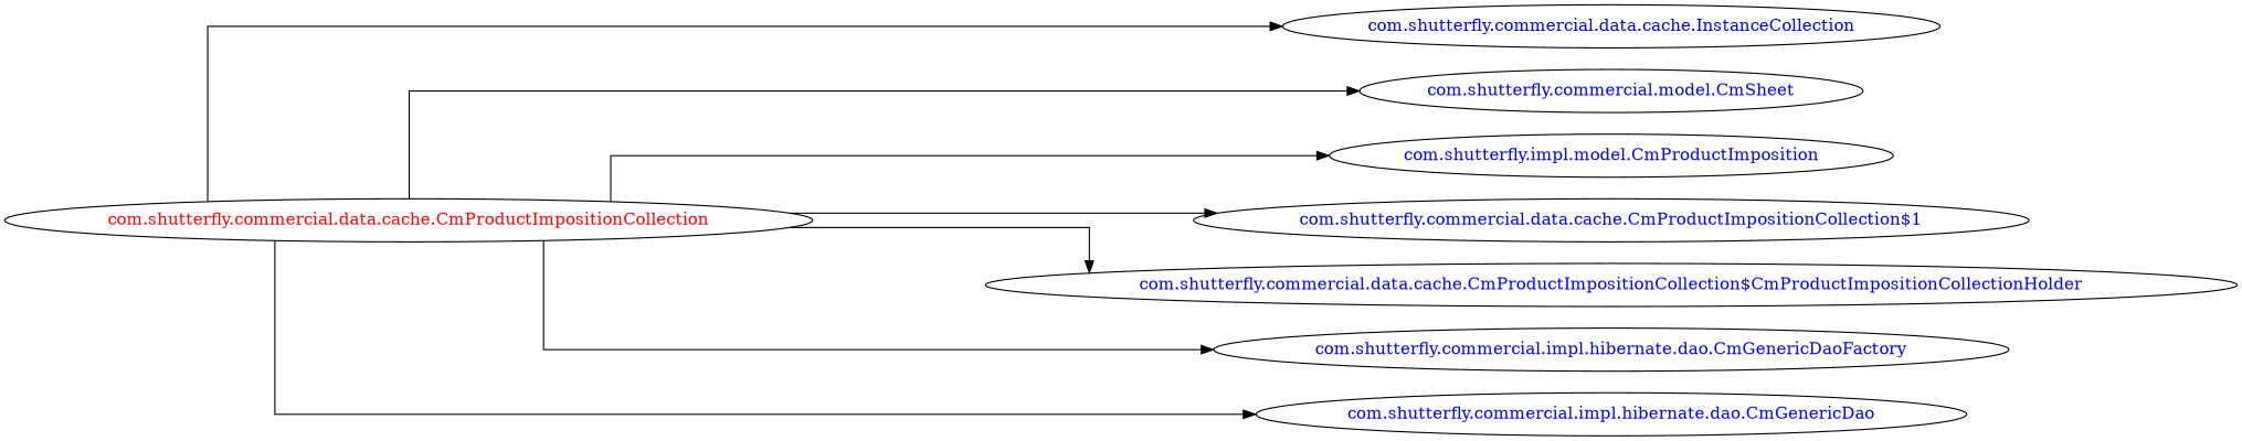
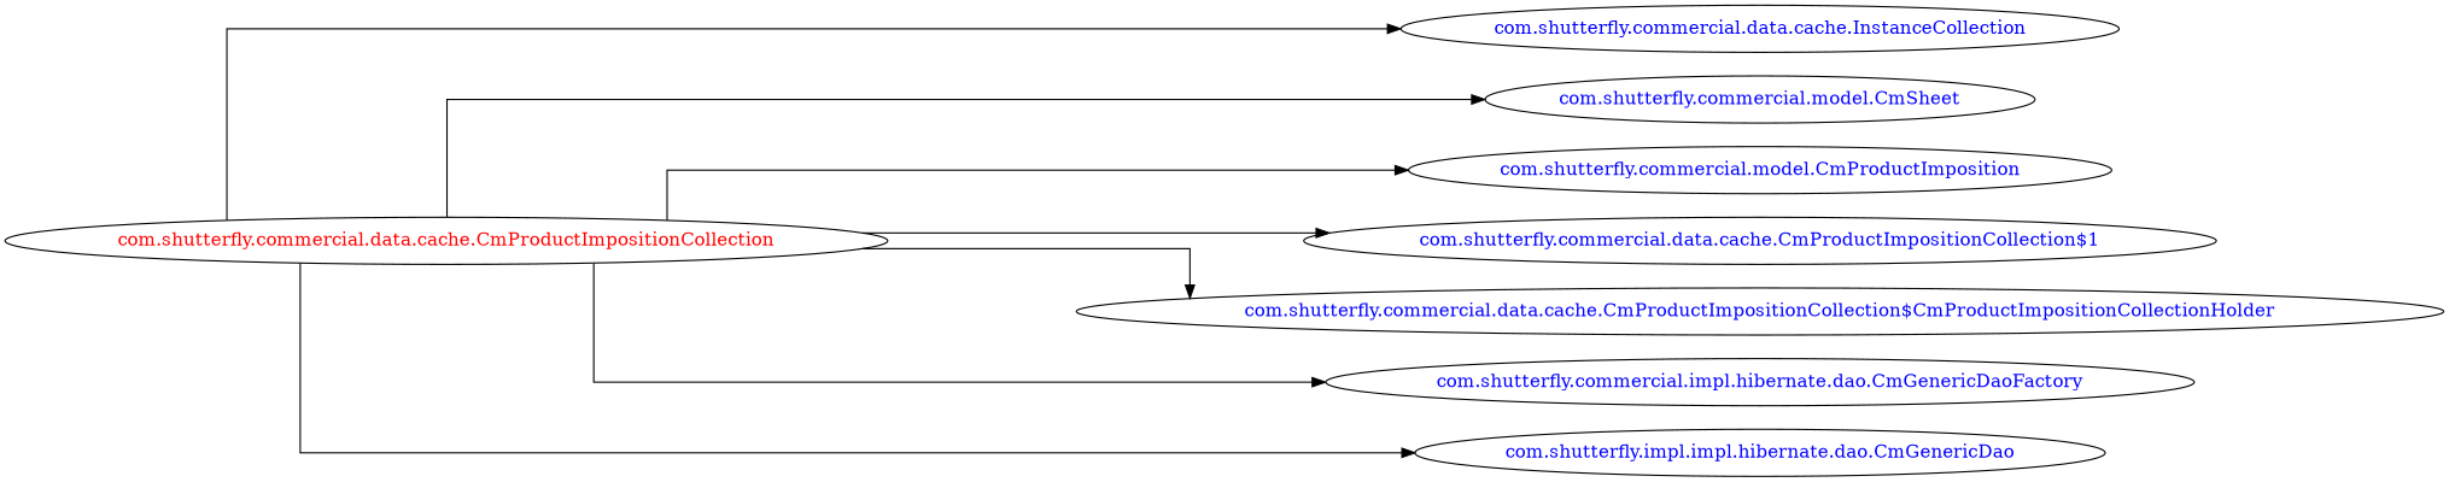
  digraph {
    concentrate=true
    rankdir=LR
    ranksep=2.0
    splines=ortho
    node [fontcolor=blue]
    "com.shutterfly.commercial.data.cache.CmProductImpositionCollection" [fontcolor=red]
    "com.shutterfly.commercial.data.cache.InstanceCollection"
    "com.shutterfly.commercial.model.CmSheet"
-   "com.shutterfly.commercial.model.CmProductImposition" [label="com.shutterfly.impl.model.CmProductImposition"]
+   "com.shutterfly.commercial.model.CmProductImposition"
    "com.shutterfly.commercial.data.cache.CmProductImpositionCollection$1"
    "com.shutterfly.commercial.data.cache.CmProductImpositionCollection$CmProductImpositionCollectionHolder"
    "com.shutterfly.commercial.impl.hibernate.dao.CmGenericDaoFactory"
-   "com.shutterfly.commercial.impl.hibernate.dao.CmGenericDao"
+   "com.shutterfly.commercial.impl.hibernate.dao.CmGenericDao" [label="com.shutterfly.impl.impl.hibernate.dao.CmGenericDao"]
    "com.shutterfly.commercial.data.cache.CmProductImpositionCollection" -> "com.shutterfly.commercial.data.cache.InstanceCollection"
    "com.shutterfly.commercial.data.cache.CmProductImpositionCollection" -> "com.shutterfly.commercial.model.CmSheet"
    "com.shutterfly.commercial.data.cache.CmProductImpositionCollection" -> "com.shutterfly.commercial.model.CmProductImposition"
    "com.shutterfly.commercial.data.cache.CmProductImpositionCollection" -> "com.shutterfly.commercial.data.cache.CmProductImpositionCollection$1"
    "com.shutterfly.commercial.data.cache.CmProductImpositionCollection" -> "com.shutterfly.commercial.data.cache.CmProductImpositionCollection$CmProductImpositionCollectionHolder"
    "com.shutterfly.commercial.data.cache.CmProductImpositionCollection" -> "com.shutterfly.commercial.impl.hibernate.dao.CmGenericDaoFactory"
    "com.shutterfly.commercial.data.cache.CmProductImpositionCollection" -> "com.shutterfly.commercial.impl.hibernate.dao.CmGenericDao"
  }
